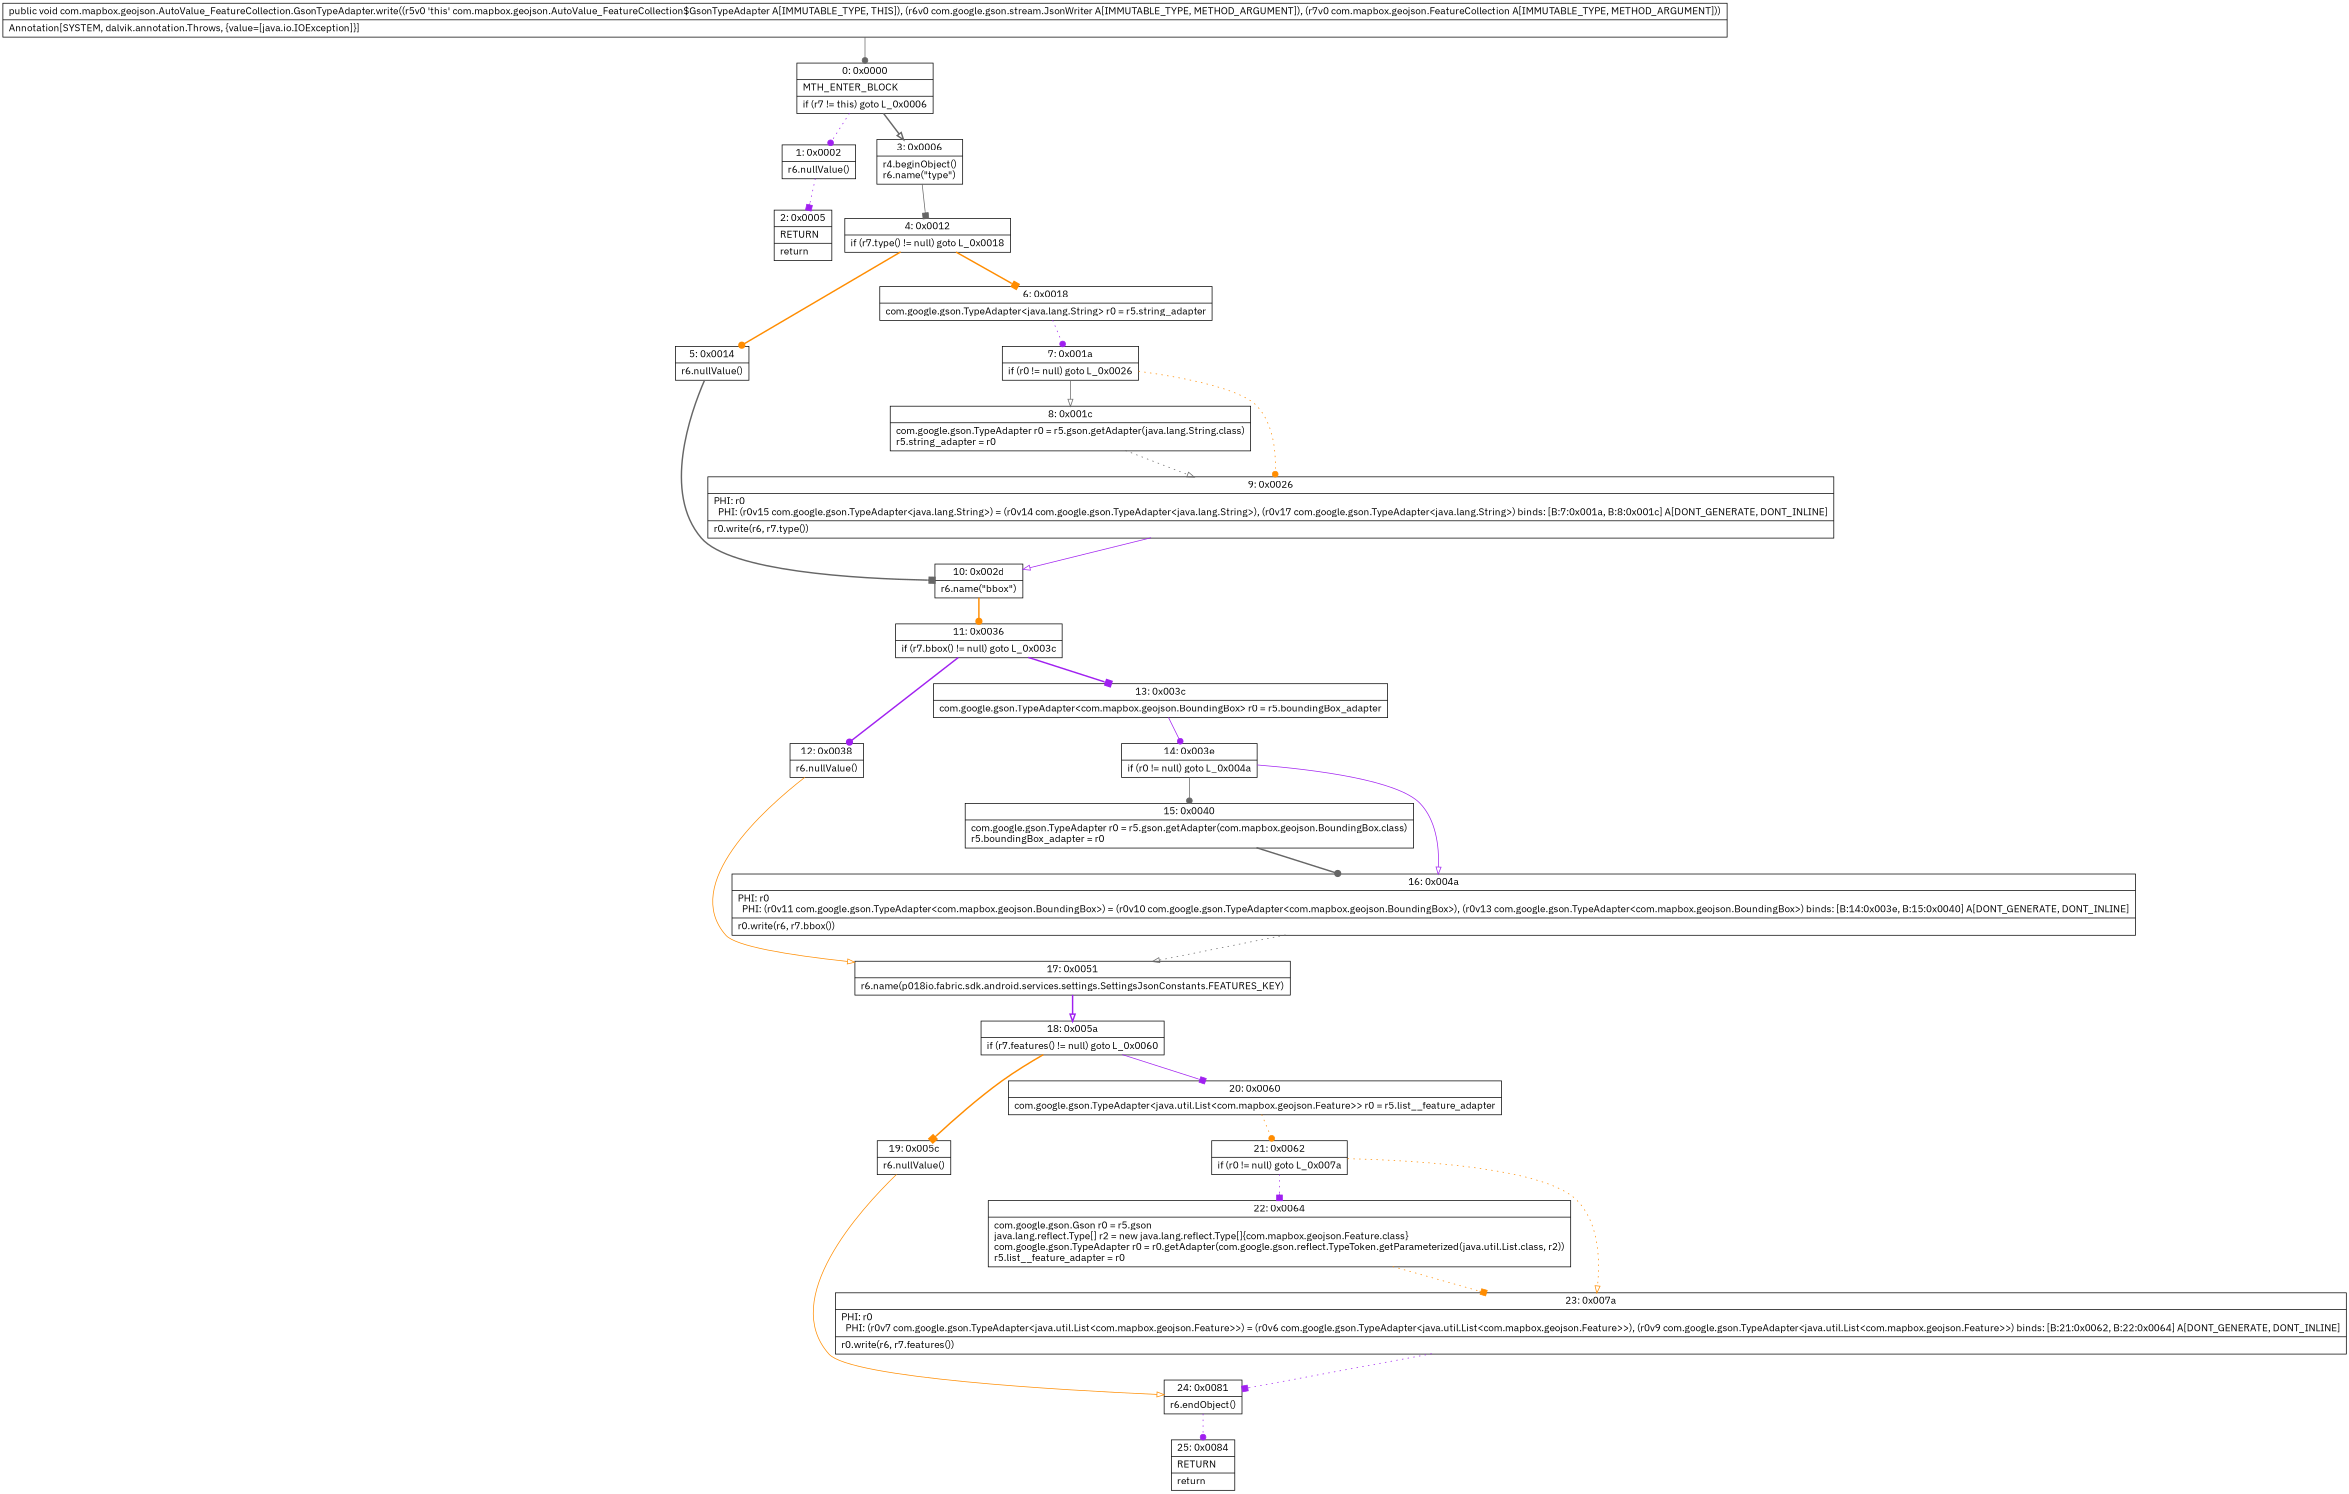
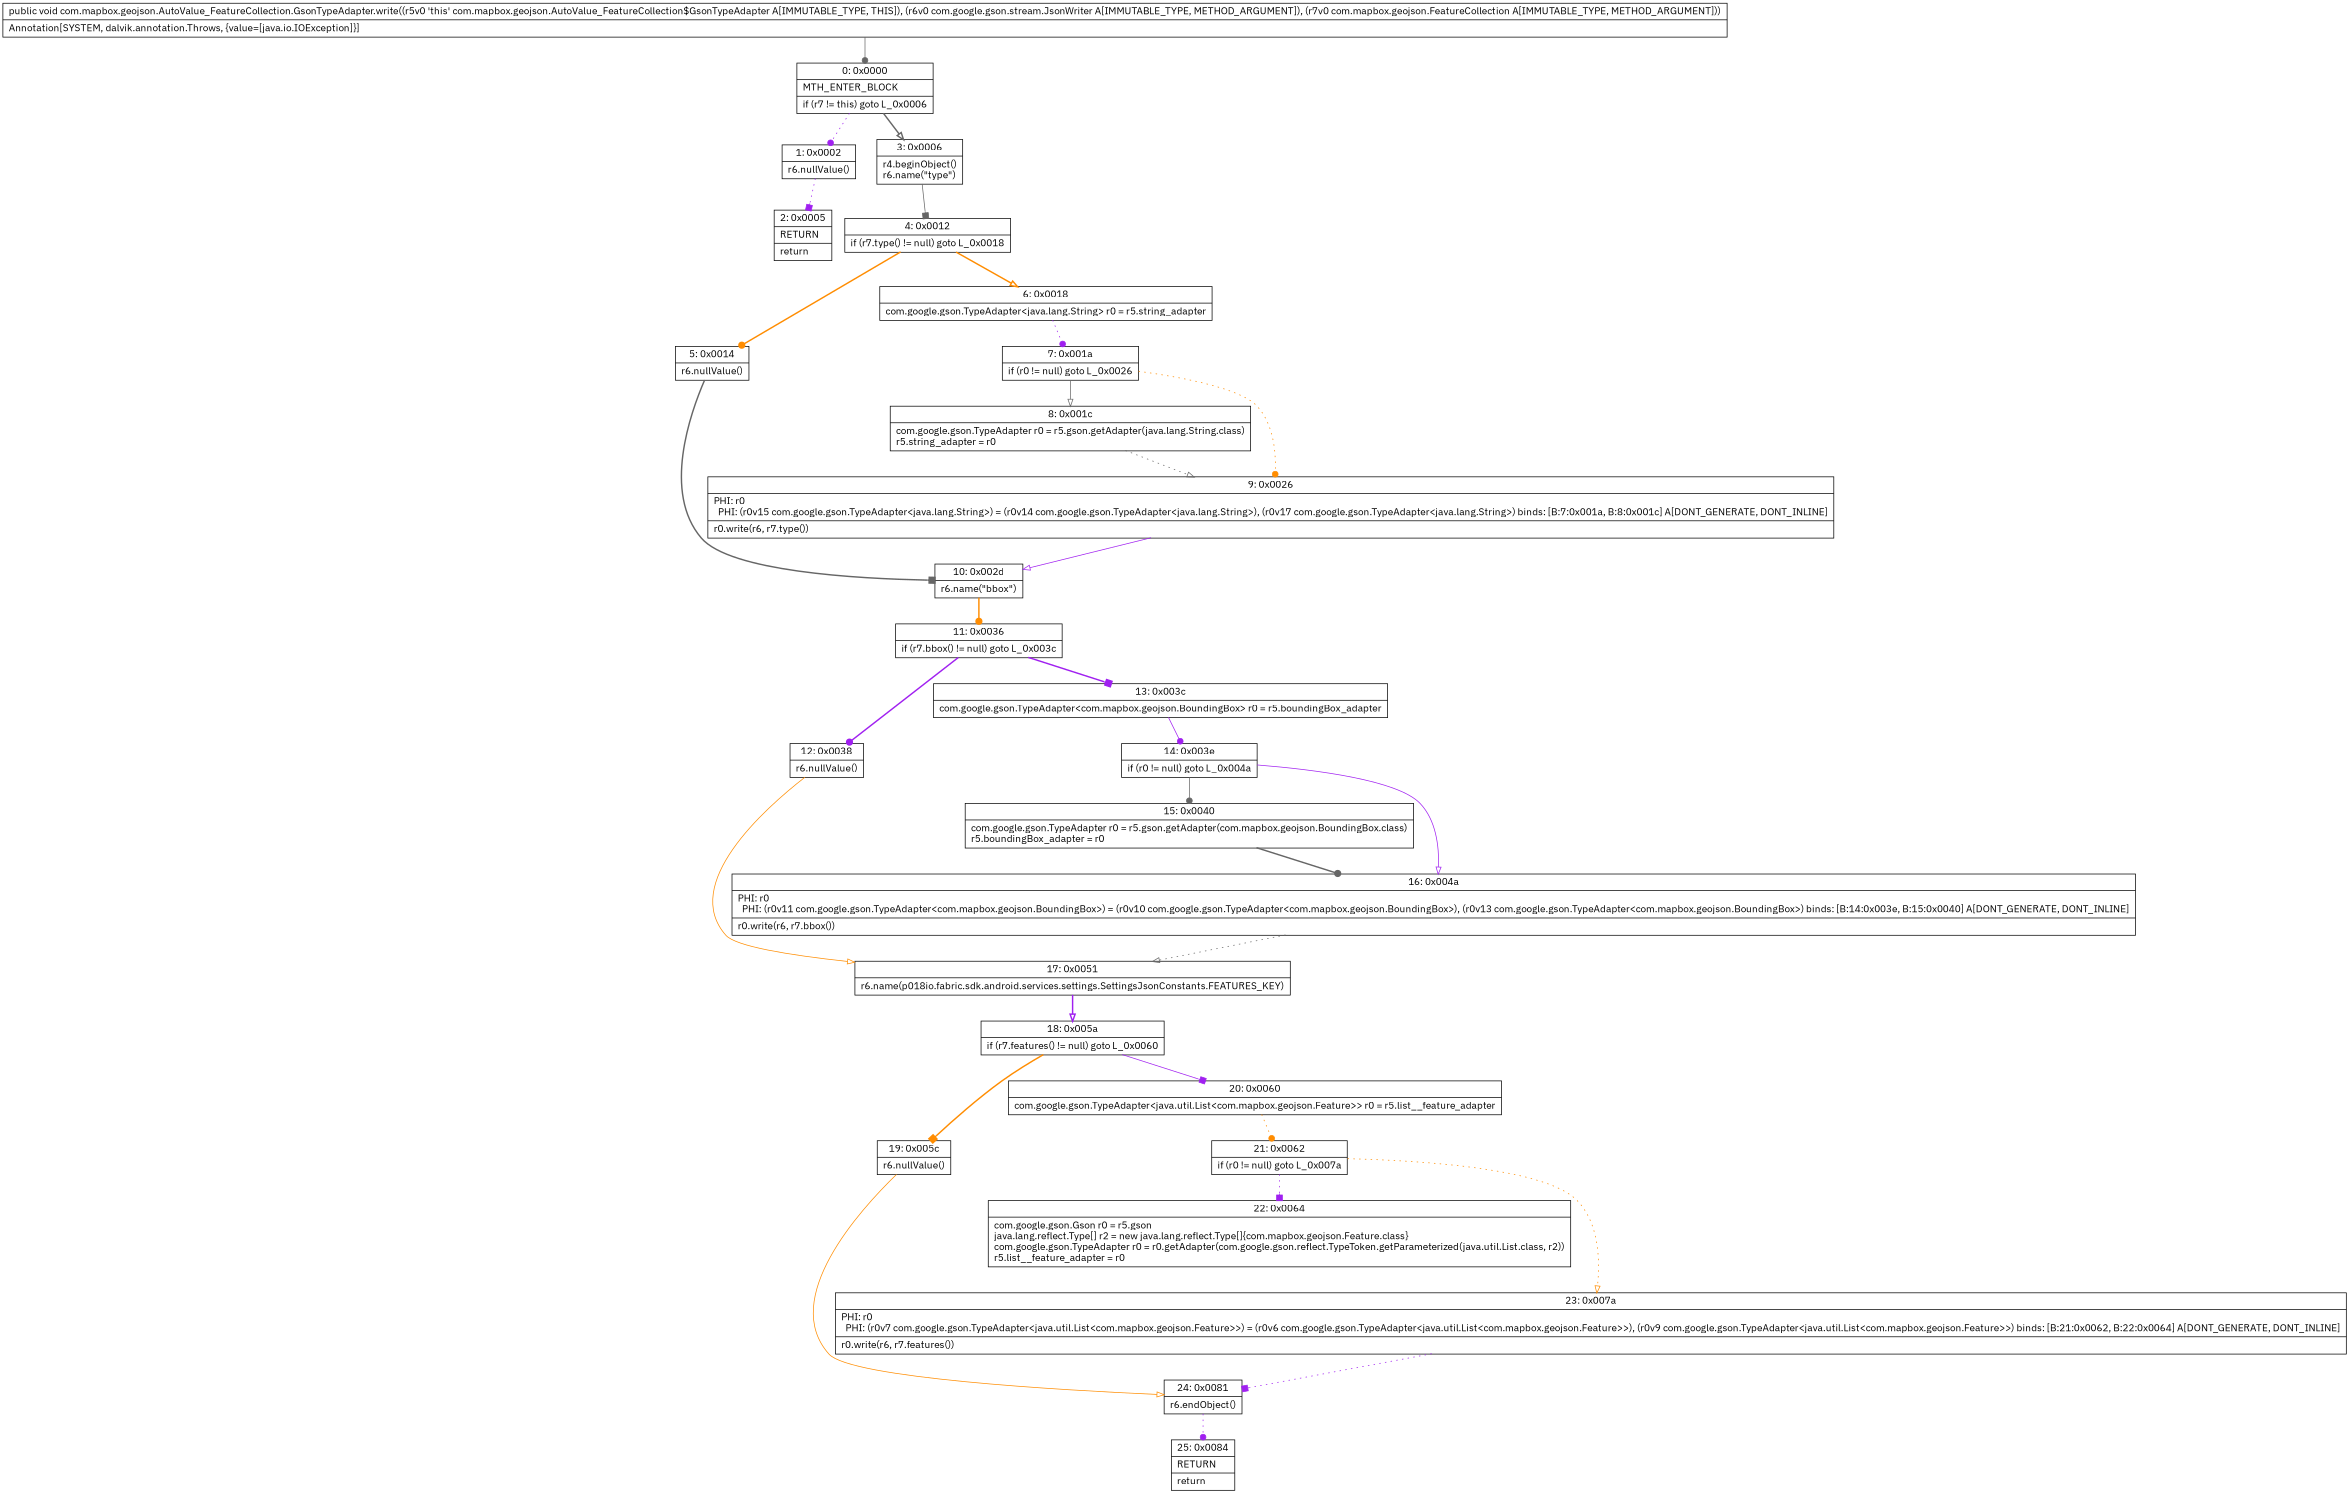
  digraph {
    fontname="IBM Plex Sans"
    node [fontname="IBM Plex Sans" shape=record]
    edge [arrowhead=dot color=purple fontname="IBM Plex Sans" style=dotted]
    n1 [label="{0\:\ 0x0000|MTH_ENTER_BLOCK\l|if (r7 != this) goto L_0x0006\l}"]
    n2 [label="{1\:\ 0x0002|r6.nullValue()\l}"]
    n3 [label="{3\:\ 0x0006|r4.beginObject()\lr6.name(\"type\")\l}"]
    n4 [label="{2\:\ 0x0005|RETURN\l|return\l}"]
    n5 [label="{4\:\ 0x0012|if (r7.type() != null) goto L_0x0018\l}"]
    n6 [label="{5\:\ 0x0014|r6.nullValue()\l}"]
    n7 [label="{6\:\ 0x0018|com.google.gson.TypeAdapter\<java.lang.String\> r0 = r5.string_adapter\l}"]
    n8 [label="{10\:\ 0x002d|r6.name(\"bbox\")\l}"]
    n9 [label="{7\:\ 0x001a|if (r0 != null) goto L_0x0026\l}"]
    n10 [label="{11\:\ 0x0036|if (r7.bbox() != null) goto L_0x003c\l}"]
    n11 [label="{8\:\ 0x001c|com.google.gson.TypeAdapter r0 = r5.gson.getAdapter(java.lang.String.class)\lr5.string_adapter = r0\l}"]
    n12 [label="{9\:\ 0x0026|PHI: r0 \l  PHI: (r0v15 com.google.gson.TypeAdapter\<java.lang.String\>) = (r0v14 com.google.gson.TypeAdapter\<java.lang.String\>), (r0v17 com.google.gson.TypeAdapter\<java.lang.String\>) binds: [B:7:0x001a, B:8:0x001c] A[DONT_GENERATE, DONT_INLINE]\l|r0.write(r6, r7.type())\l}"]
    n13 [label="{12\:\ 0x0038|r6.nullValue()\l}"]
    n14 [label="{13\:\ 0x003c|com.google.gson.TypeAdapter\<com.mapbox.geojson.BoundingBox\> r0 = r5.boundingBox_adapter\l}"]
    n15 [label="{17\:\ 0x0051|r6.name(p018io.fabric.sdk.android.services.settings.SettingsJsonConstants.FEATURES_KEY)\l}"]
    n16 [label="{14\:\ 0x003e|if (r0 != null) goto L_0x004a\l}"]
    n17 [label="{18\:\ 0x005a|if (r7.features() != null) goto L_0x0060\l}"]
    n18 [label="{15\:\ 0x0040|com.google.gson.TypeAdapter r0 = r5.gson.getAdapter(com.mapbox.geojson.BoundingBox.class)\lr5.boundingBox_adapter = r0\l}"]
    n19 [label="{16\:\ 0x004a|PHI: r0 \l  PHI: (r0v11 com.google.gson.TypeAdapter\<com.mapbox.geojson.BoundingBox\>) = (r0v10 com.google.gson.TypeAdapter\<com.mapbox.geojson.BoundingBox\>), (r0v13 com.google.gson.TypeAdapter\<com.mapbox.geojson.BoundingBox\>) binds: [B:14:0x003e, B:15:0x0040] A[DONT_GENERATE, DONT_INLINE]\l|r0.write(r6, r7.bbox())\l}"]
    n20 [label="{19\:\ 0x005c|r6.nullValue()\l}"]
    n21 [label="{20\:\ 0x0060|com.google.gson.TypeAdapter\<java.util.List\<com.mapbox.geojson.Feature\>\> r0 = r5.list__feature_adapter\l}"]
    n22 [label="{24\:\ 0x0081|r6.endObject()\l}"]
    n23 [label="{21\:\ 0x0062|if (r0 != null) goto L_0x007a\l}"]
    n24 [label="{25\:\ 0x0084|RETURN\l|return\l}"]
    n25 [label="{22\:\ 0x0064|com.google.gson.Gson r0 = r5.gson\ljava.lang.reflect.Type[] r2 = new java.lang.reflect.Type[]\{com.mapbox.geojson.Feature.class\}\lcom.google.gson.TypeAdapter r0 = r0.getAdapter(com.google.gson.reflect.TypeToken.getParameterized(java.util.List.class, r2))\lr5.list__feature_adapter = r0\l}"]
    n26 [label="{23\:\ 0x007a|PHI: r0 \l  PHI: (r0v7 com.google.gson.TypeAdapter\<java.util.List\<com.mapbox.geojson.Feature\>\>) = (r0v6 com.google.gson.TypeAdapter\<java.util.List\<com.mapbox.geojson.Feature\>\>), (r0v9 com.google.gson.TypeAdapter\<java.util.List\<com.mapbox.geojson.Feature\>\>) binds: [B:21:0x0062, B:22:0x0064] A[DONT_GENERATE, DONT_INLINE]\l|r0.write(r6, r7.features())\l}"]
    n27 [label="{public void com.mapbox.geojson.AutoValue_FeatureCollection.GsonTypeAdapter.write((r5v0 'this' com.mapbox.geojson.AutoValue_FeatureCollection$GsonTypeAdapter A[IMMUTABLE_TYPE, THIS]), (r6v0 com.google.gson.stream.JsonWriter A[IMMUTABLE_TYPE, METHOD_ARGUMENT]), (r7v0 com.mapbox.geojson.FeatureCollection A[IMMUTABLE_TYPE, METHOD_ARGUMENT]))  | Annotation[SYSTEM, dalvik.annotation.Throws, \{value=[java.io.IOException]\}]\l}"]
    n1 -> n2
    n1 -> n3 [arrowhead=onormal color=gray40 style=bold]
    n2 -> n4 [arrowhead=box]
    n3 -> n5 [arrowhead=box color=gray40 style=solid]
    n5 -> n6 [color=darkorange style=bold]
-   n5 -> n7 [arrowhead=box color=darkorange style=bold]
+   n5 -> n7 [arrowhead=onormal color=darkorange style=bold]
    n6 -> n8 [arrowhead=box color=gray40 style=bold]
    n7 -> n9
    n8 -> n10 [color=darkorange style=bold]
    n9 -> n11 [arrowhead=onormal color=gray40 style=solid]
    n9 -> n12 [color=darkorange]
    n10 -> n13 [style=bold]
    n10 -> n14 [arrowhead=box style=bold]
    n11 -> n12 [arrowhead=onormal color=gray40]
    n12 -> n8 [arrowhead=onormal style=solid]
    n13 -> n15 [arrowhead=onormal color=darkorange style=solid]
    n14 -> n16 [style=solid]
    n15 -> n17 [arrowhead=onormal style=bold]
    n16 -> n18 [color=gray40 style=solid]
    n16 -> n19 [arrowhead=onormal style=solid]
    n17 -> n20 [arrowhead=box color=darkorange style=bold]
    n17 -> n21 [arrowhead=box style=solid]
    n18 -> n19 [color=gray40 style=bold]
    n19 -> n15 [arrowhead=onormal color=gray40]
    n20 -> n22 [arrowhead=onormal color=darkorange style=solid]
    n21 -> n23 [color=darkorange]
    n22 -> n24
    n23 -> n25 [arrowhead=box]
    n23 -> n26 [arrowhead=onormal color=darkorange]
-   n25 -> n26 [arrowhead=box color=darkorange]
    n26 -> n22 [arrowhead=box]
    n27 -> n1 [color=gray40 style=solid]
  }
